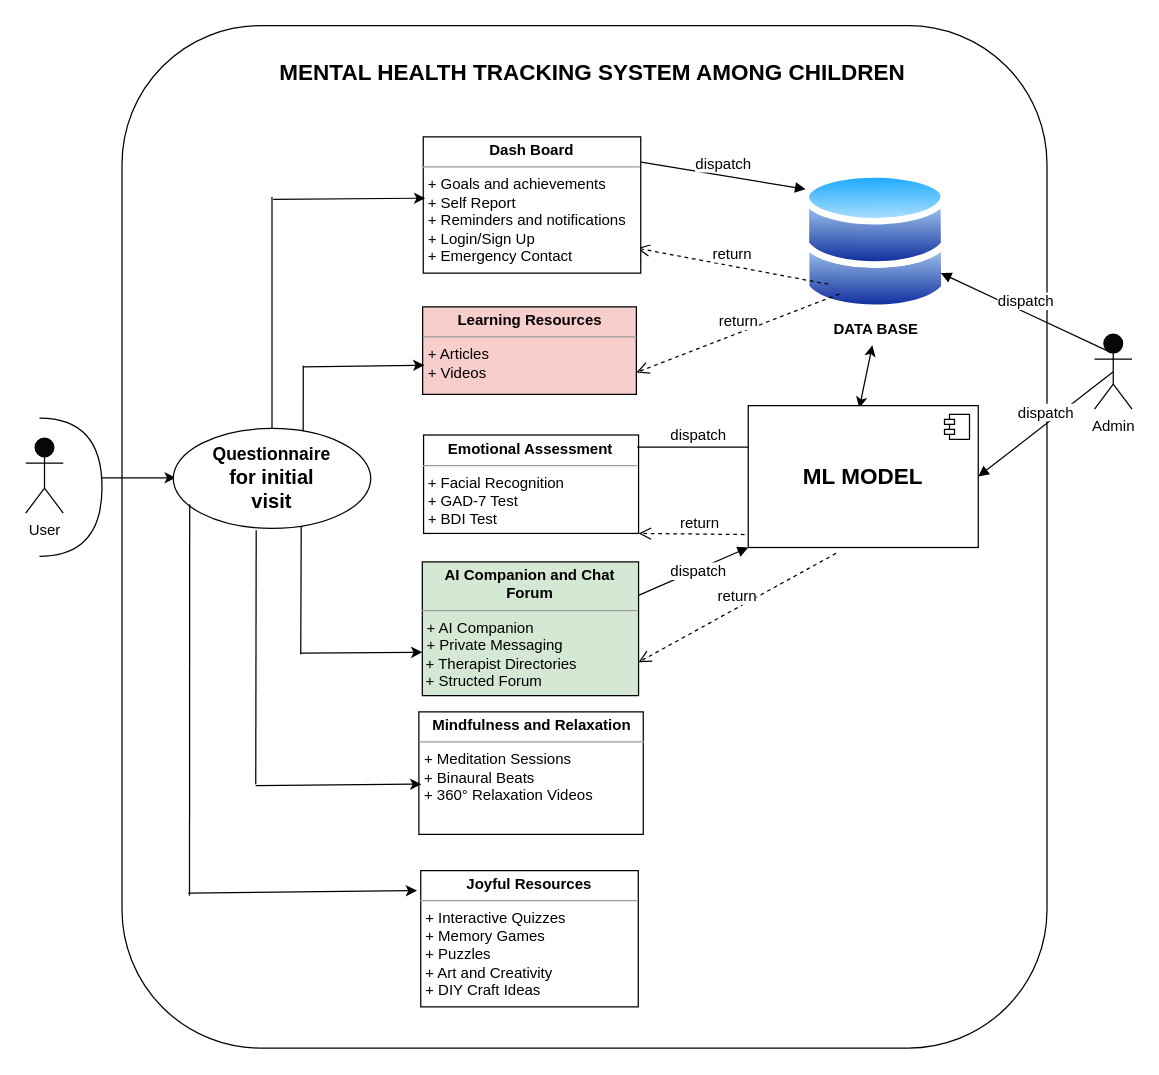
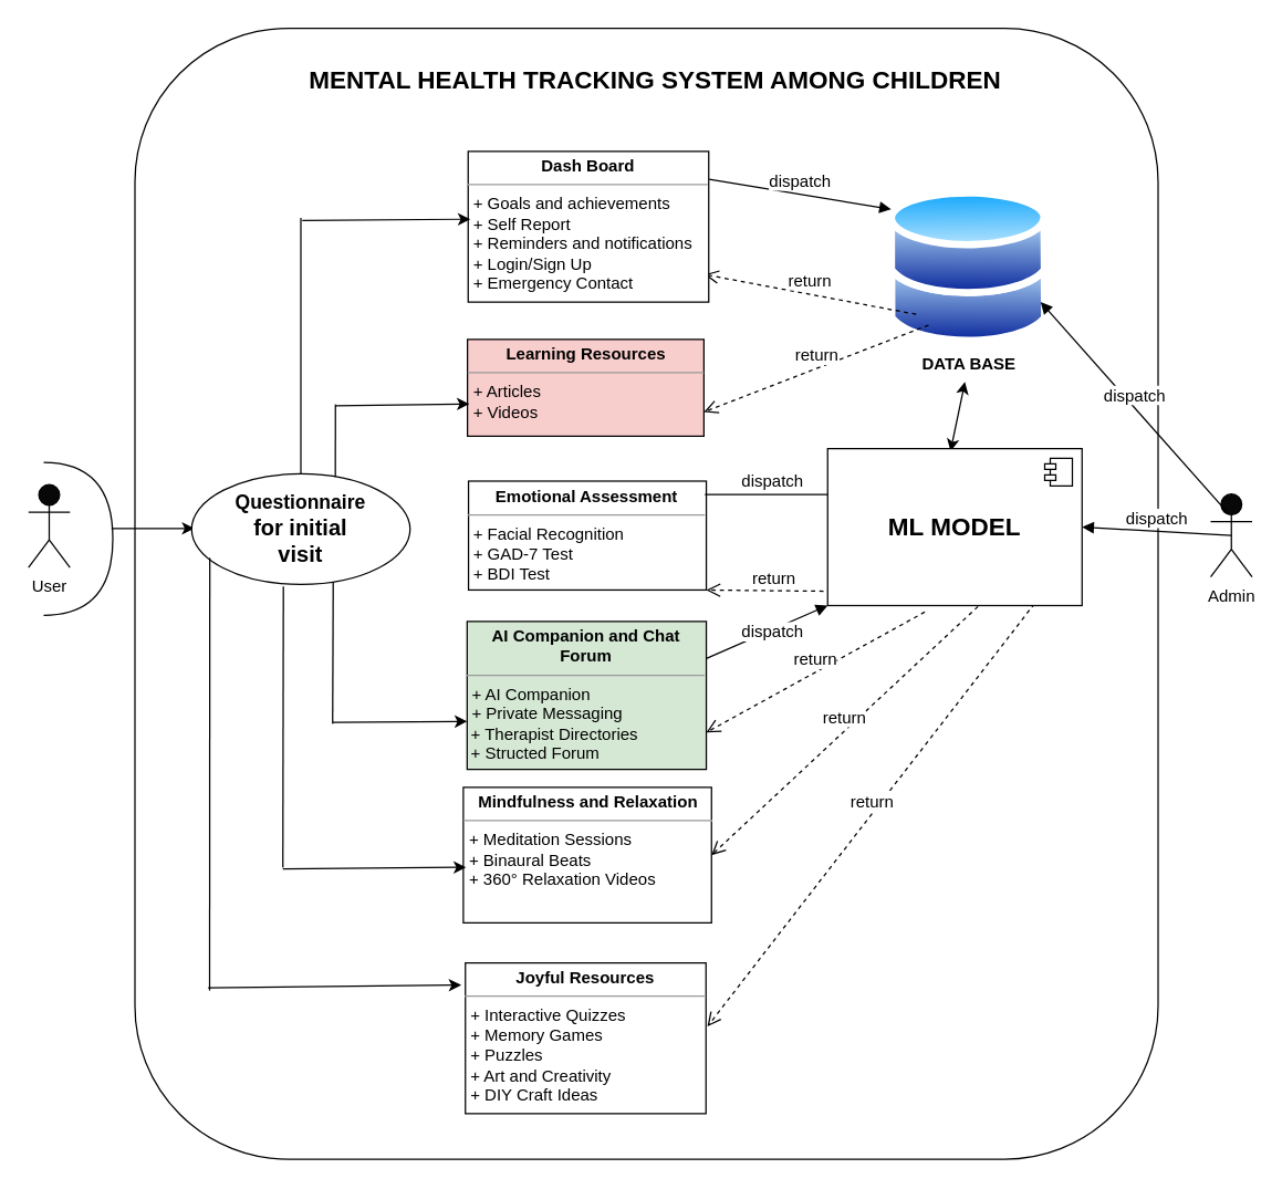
  <mxCell id="0" />
  <mxCell id="1" parent="0" />
  <mxCell id="2" value="" style="rounded=1;whiteSpace=wrap;html=1;sketch=0;strokeColor=default;align=center;verticalAlign=middle;fontFamily=Helvetica;fontSize=12;fontColor=default;fillColor=default;" parent="1" vertex="1"><mxGeometry x="97" y="20" width="740" height="818" as="geometry" /></mxCell>
  <mxCell id="3" value="" style="html=1;points=[[0,0,0,0,5],[0,1,0,0,-5],[1,0,0,0,5],[1,1,0,0,-5]];perimeter=orthogonalPerimeter;outlineConnect=0;targetShapes=umlLifeline;portConstraint=eastwest;newEdgeStyle={&quot;curved&quot;:0,&quot;rounded&quot;:0};sketch=0;strokeColor=default;align=center;verticalAlign=middle;fontFamily=Helvetica;fontSize=12;fontColor=default;fillColor=default;" parent="1" vertex="1"><mxGeometry x="662" y="153.84" width="10" height="78" as="geometry" /></mxCell>
  <mxCell id="4" value="" style="image;aspect=fixed;perimeter=ellipsePerimeter;html=1;align=center;shadow=0;dashed=0;spacingTop=3;image=img/lib/active_directory/databases.svg;" parent="1" vertex="1"><mxGeometry x="642" y="136" width="116" height="113.68" as="geometry" /></mxCell>
  <mxCell id="5" value="" style="html=1;points=[[0,0,0,0,5],[0,1,0,0,-5],[1,0,0,0,5],[1,1,0,0,-5]];perimeter=orthogonalPerimeter;outlineConnect=0;targetShapes=umlLifeline;portConstraint=eastwest;newEdgeStyle={&quot;curved&quot;:0,&quot;rounded&quot;:0};sketch=0;strokeColor=default;align=center;verticalAlign=middle;fontFamily=Helvetica;fontSize=12;fontColor=default;fillColor=default;" parent="1" vertex="1"><mxGeometry x="767" y="352.5" width="10" height="80" as="geometry" /></mxCell>
  <mxCell id="6" value="dispatch" style="html=1;verticalAlign=bottom;endArrow=block;curved=0;rounded=0;entryX=0;entryY=1;entryDx=0;entryDy=0;fontFamily=Helvetica;fontSize=12;fontColor=default;exitX=1;exitY=0.25;exitDx=0;exitDy=0;" parent="1" source="18" target="41" edge="1"><mxGeometry x="0.011" y="-10" relative="1" as="geometry"><mxPoint x="699.47" y="368" as="sourcePoint" /><mxPoint as="offset" /></mxGeometry></mxCell>
  <mxCell id="7" value="return" style="html=1;verticalAlign=bottom;endArrow=open;dashed=1;endSize=8;curved=0;rounded=0;exitX=0.382;exitY=1.041;exitDx=0;exitDy=0;fontFamily=Helvetica;fontSize=12;fontColor=default;entryX=1;entryY=0.75;entryDx=0;entryDy=0;exitPerimeter=0;" parent="1" source="41" target="18" edge="1"><mxGeometry relative="1" as="geometry"><mxPoint x="548.002" y="538.53" as="targetPoint" /></mxGeometry></mxCell>
  <mxCell id="8" value="dispatch" style="html=1;verticalAlign=bottom;endArrow=block;curved=0;rounded=0;entryX=0.017;entryY=0.131;entryDx=0;entryDy=0;fontFamily=Helvetica;fontSize=12;fontColor=default;exitX=1.002;exitY=0.185;exitDx=0;exitDy=0;exitPerimeter=0;entryPerimeter=0;" parent="1" source="15" target="4" edge="1"><mxGeometry relative="1" as="geometry"><mxPoint x="592" y="179.16" as="sourcePoint" /></mxGeometry></mxCell>
  <mxCell id="9" value="return" style="html=1;verticalAlign=bottom;endArrow=open;dashed=1;endSize=8;curved=0;rounded=0;exitX=0;exitY=1;exitDx=0;exitDy=-5;fontFamily=Helvetica;fontSize=12;fontColor=default;entryX=0.983;entryY=0.817;entryDx=0;entryDy=0;entryPerimeter=0;" parent="1" source="3" target="15" edge="1"><mxGeometry relative="1" as="geometry"><mxPoint x="592" y="249.16" as="targetPoint" /></mxGeometry></mxCell>
  <mxCell id="10" value="" style="html=1;points=[[0,0,0,0,5],[0,1,0,0,-5],[1,0,0,0,5],[1,1,0,0,-5]];perimeter=orthogonalPerimeter;outlineConnect=0;targetShapes=umlLifeline;portConstraint=eastwest;newEdgeStyle={&quot;curved&quot;:0,&quot;rounded&quot;:0};sketch=0;strokeColor=default;align=center;verticalAlign=middle;fontFamily=Helvetica;fontSize=12;fontColor=default;fillColor=default;" parent="1" vertex="1"><mxGeometry x="607" y="352.25" width="10" height="80" as="geometry" /></mxCell>
  <mxCell id="11" value="User" style="shape=umlActor;verticalLabelPosition=bottom;verticalAlign=top;html=1;fillColor=#080808;" parent="1" vertex="1"><mxGeometry x="20" y="350" width="30" height="60" as="geometry" /></mxCell>
  <mxCell id="12" value="" style="shape=requiredInterface;html=1;verticalLabelPosition=bottom;sketch=0;" parent="1" vertex="1"><mxGeometry x="31" y="334" width="50" height="110.5" as="geometry" /></mxCell>
  <mxCell id="13" value="" style="endArrow=classic;html=1;rounded=0;" parent="1" edge="1"><mxGeometry width="50" height="50" relative="1" as="geometry"><mxPoint x="80" y="381.75" as="sourcePoint" /><mxPoint x="140" y="381.75" as="targetPoint" /></mxGeometry></mxCell>
  <mxCell id="14" value="&lt;div style=&quot;&quot;&gt;&lt;b style=&quot;background-color: initial;&quot;&gt;&lt;font style=&quot;font-size: 14px;&quot;&gt;Questionnaire&lt;/font&gt;&lt;/b&gt;&lt;/div&gt;&lt;b&gt;&lt;font size=&quot;3&quot;&gt;&lt;div style=&quot;&quot;&gt;&lt;b style=&quot;background-color: initial;&quot;&gt;for initial&lt;/b&gt;&lt;/div&gt;&lt;div style=&quot;&quot;&gt;&lt;b style=&quot;background-color: initial;&quot;&gt;visit&lt;/b&gt;&lt;/div&gt;&lt;/font&gt;&lt;/b&gt;" style="ellipse;whiteSpace=wrap;html=1;align=center;" parent="1" vertex="1"><mxGeometry x="138" y="342.25" width="158" height="80" as="geometry" /></mxCell>
  <mxCell id="15" value="&lt;p style=&quot;margin:0px;margin-top:4px;text-align:center;&quot;&gt;&lt;b&gt;Dash Board&lt;/b&gt;&lt;/p&gt;&lt;hr size=&quot;1&quot;&gt;&lt;p style=&quot;margin:0px;margin-left:4px;&quot;&gt;+ Goals and achievements&lt;/p&gt;&lt;p style=&quot;margin:0px;margin-left:4px;&quot;&gt;+ Self Report&lt;/p&gt;&lt;p style=&quot;margin:0px;margin-left:4px;&quot;&gt;+ Reminders and notifications&lt;/p&gt;&lt;p style=&quot;margin:0px;margin-left:4px;&quot;&gt;+ Login/Sign Up&lt;/p&gt;&lt;p style=&quot;margin:0px;margin-left:4px;&quot;&gt;+ Emergency Contact&lt;/p&gt;&lt;p style=&quot;margin:0px;margin-left:4px;&quot;&gt;&lt;br&gt;&lt;/p&gt;" style="verticalAlign=top;align=left;overflow=fill;fontSize=12;fontFamily=Helvetica;html=1;whiteSpace=wrap;" parent="1" vertex="1"><mxGeometry x="338" y="109" width="174" height="109" as="geometry" /></mxCell>
  <mxCell id="16" value="&lt;p style=&quot;margin:0px;margin-top:4px;text-align:center;&quot;&gt;&lt;b&gt;Learning Resources&lt;/b&gt;&lt;/p&gt;&lt;hr size=&quot;1&quot;&gt;&lt;p style=&quot;margin:0px;margin-left:4px;&quot;&gt;+ Articles&lt;/p&gt;&lt;p style=&quot;margin:0px;margin-left:4px;&quot;&gt;+ Videos&lt;/p&gt;&lt;p style=&quot;margin:0px;margin-left:4px;&quot;&gt;&lt;br&gt;&lt;/p&gt;" style="verticalAlign=top;align=left;overflow=fill;fontSize=12;fontFamily=Helvetica;html=1;whiteSpace=wrap;fillColor=#f8cecc;" parent="1" vertex="1"><mxGeometry x="337.5" y="245" width="171" height="70" as="geometry" /></mxCell>
  <mxCell id="17" value="&lt;p style=&quot;margin:0px;margin-top:4px;text-align:center;&quot;&gt;&lt;b&gt;Emotional Assessment&lt;/b&gt;&lt;/p&gt;&lt;hr size=&quot;1&quot;&gt;&lt;p style=&quot;margin:0px;margin-left:4px;&quot;&gt;+ Facial Recognition&lt;/p&gt;&lt;p style=&quot;margin:0px;margin-left:4px;&quot;&gt;+ GAD-7 Test&lt;/p&gt;&lt;p style=&quot;margin:0px;margin-left:4px;&quot;&gt;+ BDI Test&lt;/p&gt;&lt;p style=&quot;margin:0px;margin-left:4px;&quot;&gt;&lt;br&gt;&lt;/p&gt;" style="verticalAlign=top;align=left;overflow=fill;fontSize=12;fontFamily=Helvetica;html=1;whiteSpace=wrap;" parent="1" vertex="1"><mxGeometry x="338.25" y="347.5" width="172" height="78.75" as="geometry" /></mxCell>
  <mxCell id="18" value="&lt;p style=&quot;margin:0px;margin-top:4px;text-align:center;&quot;&gt;&lt;b&gt;AI Companion and Chat Forum&lt;/b&gt;&lt;/p&gt;&lt;hr size=&quot;1&quot;&gt;&lt;p style=&quot;margin:0px;margin-left:4px;&quot;&gt;+ AI Companion&lt;/p&gt;&lt;p style=&quot;margin:0px;margin-left:4px;&quot;&gt;+ Private Messaging&lt;/p&gt;&amp;nbsp;+ Therapist Directories&lt;br&gt;&amp;nbsp;+ Structed Forum&lt;br&gt;&lt;p style=&quot;margin:0px;margin-left:4px;&quot;&gt;&lt;br&gt;&lt;/p&gt;" style="verticalAlign=top;align=left;overflow=fill;fontSize=12;fontFamily=Helvetica;html=1;whiteSpace=wrap;fillColor=#d5e8d4;" parent="1" vertex="1"><mxGeometry x="337.25" y="449" width="173" height="107" as="geometry" /></mxCell>
  <mxCell id="19" value="&lt;p style=&quot;margin:0px;margin-top:4px;text-align:center;&quot;&gt;&lt;b&gt;Mindfulness and Relaxation&lt;/b&gt;&lt;br&gt;&lt;/p&gt;&lt;hr size=&quot;1&quot;&gt;&lt;p style=&quot;margin:0px;margin-left:4px;&quot;&gt;+ Meditation Sessions&lt;/p&gt;&lt;p style=&quot;margin:0px;margin-left:4px;&quot;&gt;+ Binaural Beats&lt;/p&gt;&lt;p style=&quot;margin:0px;margin-left:4px;&quot;&gt;+ 360° Relaxation Videos&lt;/p&gt;&lt;p style=&quot;margin:0px;margin-left:4px;&quot;&gt;&lt;br&gt;&lt;/p&gt;" style="verticalAlign=top;align=left;overflow=fill;fontSize=12;fontFamily=Helvetica;html=1;whiteSpace=wrap;" parent="1" vertex="1"><mxGeometry x="334.5" y="569" width="179.5" height="98" as="geometry" /></mxCell>
  <mxCell id="20" value="" style="endArrow=classic;html=1;rounded=0;entryX=0.011;entryY=0.59;entryDx=0;entryDy=0;entryPerimeter=0;" parent="1" target="19" edge="1"><mxGeometry width="50" height="50" relative="1" as="geometry"><mxPoint x="204" y="628" as="sourcePoint" /><mxPoint x="204.27" y="739.79" as="targetPoint" /></mxGeometry></mxCell>
  <mxCell id="21" value="" style="endArrow=none;html=1;rounded=0;exitX=0.42;exitY=1.017;exitDx=0;exitDy=0;exitPerimeter=0;" parent="1" source="14" edge="1"><mxGeometry width="50" height="50" relative="1" as="geometry"><mxPoint x="361" y="619" as="sourcePoint" /><mxPoint x="204" y="627" as="targetPoint" /></mxGeometry></mxCell>
  <mxCell id="22" value="" style="endArrow=none;html=1;rounded=0;" parent="1" source="14" edge="1"><mxGeometry width="50" height="50" relative="1" as="geometry"><mxPoint x="213" y="338" as="sourcePoint" /><mxPoint x="217" y="157" as="targetPoint" /></mxGeometry></mxCell>
  <mxCell id="23" value="" style="endArrow=classic;html=1;rounded=0;entryX=0.009;entryY=0.45;entryDx=0;entryDy=0;entryPerimeter=0;" parent="1" target="15" edge="1"><mxGeometry width="50" height="50" relative="1" as="geometry"><mxPoint x="218" y="159" as="sourcePoint" /><mxPoint x="411" y="269" as="targetPoint" /></mxGeometry></mxCell>
  <mxCell id="24" value="" style="endArrow=none;html=1;rounded=0;exitX=0.658;exitY=0.027;exitDx=0;exitDy=0;exitPerimeter=0;" parent="1" source="14" edge="1"><mxGeometry width="50" height="50" relative="1" as="geometry"><mxPoint x="361" y="319" as="sourcePoint" /><mxPoint x="242" y="292" as="targetPoint" /></mxGeometry></mxCell>
  <mxCell id="25" value="" style="endArrow=classic;html=1;rounded=0;entryX=0.008;entryY=0.666;entryDx=0;entryDy=0;entryPerimeter=0;" parent="1" target="16" edge="1"><mxGeometry width="50" height="50" relative="1" as="geometry"><mxPoint x="242" y="293" as="sourcePoint" /><mxPoint x="411" y="269" as="targetPoint" /></mxGeometry></mxCell>
  <mxCell id="26" value="&lt;p style=&quot;margin:0px;margin-top:4px;text-align:center;&quot;&gt;&lt;b&gt;Joyful Resources&lt;/b&gt;&lt;/p&gt;&lt;hr size=&quot;1&quot;&gt;&lt;p style=&quot;margin:0px;margin-left:4px;&quot;&gt;+ Interactive Quizzes&lt;/p&gt;&lt;p style=&quot;margin:0px;margin-left:4px;&quot;&gt;+ Memory Games&lt;/p&gt;&lt;p style=&quot;margin:0px;margin-left:4px;&quot;&gt;+ Puzzles&lt;/p&gt;&lt;p style=&quot;margin:0px;margin-left:4px;&quot;&gt;+ Art and Creativity&lt;/p&gt;&lt;p style=&quot;margin:0px;margin-left:4px;&quot;&gt;+ DIY Craft Ideas&lt;/p&gt;&lt;p style=&quot;margin:0px;margin-left:4px;&quot;&gt;&lt;br&gt;&lt;/p&gt;" style="verticalAlign=top;align=left;overflow=fill;fontSize=12;fontFamily=Helvetica;html=1;whiteSpace=wrap;" parent="1" vertex="1"><mxGeometry x="336" y="696" width="174" height="109" as="geometry" /></mxCell>
  <mxCell id="27" value="&lt;b&gt;DATA BASE&lt;/b&gt;" style="text;html=1;align=center;verticalAlign=middle;resizable=0;points=[];autosize=1;strokeColor=none;fillColor=none;" parent="1" vertex="1"><mxGeometry x="657" y="249.68" width="86" height="26" as="geometry" /></mxCell>
  <mxCell id="28" value="dispatch" style="html=1;verticalAlign=bottom;endArrow=block;curved=0;rounded=0;entryX=0;entryY=0;entryDx=0;entryDy=5;fontFamily=Helvetica;fontSize=12;fontColor=default;exitX=0.994;exitY=0.123;exitDx=0;exitDy=0;exitPerimeter=0;" parent="1" source="17" target="10" edge="1"><mxGeometry relative="1" as="geometry"><mxPoint x="510" y="350" as="sourcePoint" /></mxGeometry></mxCell>
  <mxCell id="29" value="return" style="html=1;verticalAlign=bottom;endArrow=open;dashed=1;endSize=8;curved=0;rounded=0;exitX=0;exitY=1;exitDx=0;exitDy=-5;fontFamily=Helvetica;fontSize=12;fontColor=default;entryX=1;entryY=1;entryDx=0;entryDy=0;" parent="1" source="10" target="17" edge="1"><mxGeometry relative="1" as="geometry"><mxPoint x="534.84" y="419.5" as="targetPoint" /></mxGeometry></mxCell>
  <mxCell id="30" value="" style="endArrow=classic;html=1;rounded=0;fontFamily=Helvetica;fontSize=12;fontColor=default;" parent="1" edge="1"><mxGeometry width="50" height="50" relative="1" as="geometry"><mxPoint x="150" y="714" as="sourcePoint" /><mxPoint x="333" y="712" as="targetPoint" /></mxGeometry></mxCell>
  <mxCell id="31" value="" style="endArrow=none;html=1;rounded=0;fontFamily=Helvetica;fontSize=12;fontColor=default;exitX=0;exitY=1;exitDx=0;exitDy=0;" parent="1" edge="1"><mxGeometry width="50" height="50" relative="1" as="geometry"><mxPoint x="151.139" y="403.004" as="sourcePoint" /><mxPoint x="151" y="716" as="targetPoint" /></mxGeometry></mxCell>
  <mxCell id="32" value="" style="endArrow=none;html=1;rounded=0;fontFamily=Helvetica;fontSize=12;fontColor=default;exitX=0.648;exitY=0.977;exitDx=0;exitDy=0;exitPerimeter=0;" parent="1" source="14" edge="1"><mxGeometry width="50" height="50" relative="1" as="geometry"><mxPoint x="393" y="650" as="sourcePoint" /><mxPoint x="240" y="523" as="targetPoint" /></mxGeometry></mxCell>
  <mxCell id="33" value="" style="endArrow=classic;html=1;rounded=0;fontFamily=Helvetica;fontSize=12;fontColor=default;entryX=0;entryY=0.676;entryDx=0;entryDy=0;entryPerimeter=0;" parent="1" target="18" edge="1"><mxGeometry width="50" height="50" relative="1" as="geometry"><mxPoint x="240" y="522" as="sourcePoint" /><mxPoint x="443" y="600" as="targetPoint" /></mxGeometry></mxCell>
- <mxCell id="34" value="Admin" style="shape=umlActor;verticalLabelPosition=bottom;verticalAlign=top;html=1;fillColor=#080808;" parent="1" vertex="1"><mxGeometry x="875" y="266.88" width="30" height="60" as="geometry" /></mxCell>
+ <mxCell id="34" value="Admin" style="shape=umlActor;verticalLabelPosition=bottom;verticalAlign=top;html=1;fillColor=#080808;" parent="1" vertex="1"><mxGeometry x="875" y="356.88" width="30" height="60" as="geometry" /></mxCell>
  <mxCell id="35" value="dispatch" style="html=1;verticalAlign=bottom;endArrow=block;curved=0;rounded=0;fontFamily=Helvetica;fontSize=12;fontColor=default;entryX=1;entryY=0.75;entryDx=0;entryDy=0;exitX=0.447;exitY=0.245;exitDx=0;exitDy=0;exitPerimeter=0;" parent="1" source="34" target="4" edge="1"><mxGeometry width="80" relative="1" as="geometry"><mxPoint x="886" y="360" as="sourcePoint" /><mxPoint x="826" y="283" as="targetPoint" /></mxGeometry></mxCell>
  <mxCell id="36" value="return" style="html=1;verticalAlign=bottom;endArrow=open;dashed=1;endSize=8;curved=0;rounded=0;fontFamily=Helvetica;fontSize=12;fontColor=default;exitX=0.25;exitY=0.868;exitDx=0;exitDy=0;exitPerimeter=0;entryX=1;entryY=0.75;entryDx=0;entryDy=0;" parent="1" source="4" target="16" edge="1"><mxGeometry relative="1" as="geometry"><mxPoint x="458" y="325" as="sourcePoint" /><mxPoint x="378" y="325" as="targetPoint" /></mxGeometry></mxCell>
  <mxCell id="37" value="" style="endArrow=classic;startArrow=classic;html=1;rounded=0;fontFamily=Helvetica;fontSize=12;fontColor=default;exitX=0.483;exitY=0.017;exitDx=0;exitDy=0;exitPerimeter=0;" parent="1" source="41" target="27" edge="1"><mxGeometry width="50" height="50" relative="1" as="geometry"><mxPoint x="689" y="342.25" as="sourcePoint" /><mxPoint x="736" y="312" as="targetPoint" /></mxGeometry></mxCell>
  <mxCell id="38" value="dispatch" style="html=1;verticalAlign=bottom;endArrow=block;curved=0;rounded=0;fontFamily=Helvetica;fontSize=12;fontColor=default;entryX=1;entryY=0.5;entryDx=0;entryDy=0;exitX=0.5;exitY=0.5;exitDx=0;exitDy=0;exitPerimeter=0;" parent="1" source="34" target="41" edge="1"><mxGeometry width="80" relative="1" as="geometry"><mxPoint x="829" y="511" as="sourcePoint" /><mxPoint x="909" y="511" as="targetPoint" /></mxGeometry></mxCell>
+ <mxCell id="39" value="return" style="html=1;verticalAlign=bottom;endArrow=open;dashed=1;endSize=8;curved=0;rounded=0;fontFamily=Helvetica;fontSize=12;fontColor=default;exitX=0.591;exitY=1.006;exitDx=0;exitDy=0;exitPerimeter=0;entryX=1;entryY=0.5;entryDx=0;entryDy=0;" parent="1" source="41" target="19" edge="1"><mxGeometry relative="1" as="geometry"><mxPoint x="720" y="621" as="sourcePoint" /><mxPoint x="640" y="621" as="targetPoint" /></mxGeometry></mxCell>
+ <mxCell id="40" value="return" style="html=1;verticalAlign=bottom;endArrow=open;dashed=1;endSize=8;curved=0;rounded=0;fontFamily=Helvetica;fontSize=12;fontColor=default;exitX=0.813;exitY=0.988;exitDx=0;exitDy=0;exitPerimeter=0;entryX=1.006;entryY=0.422;entryDx=0;entryDy=0;entryPerimeter=0;" parent="1" source="41" target="26" edge="1"><mxGeometry relative="1" as="geometry"><mxPoint x="725" y="731" as="sourcePoint" /><mxPoint x="645" y="731" as="targetPoint" /></mxGeometry></mxCell>
  <mxCell id="41" value="&lt;b&gt;&lt;font style=&quot;font-size: 18px;&quot;&gt;ML MODEL&lt;/font&gt;&lt;/b&gt;" style="html=1;dropTarget=0;whiteSpace=wrap;" parent="1" vertex="1"><mxGeometry x="598" y="324" width="184" height="113.5" as="geometry" /></mxCell>
  <mxCell id="42" value="" style="shape=module;jettyWidth=8;jettyHeight=4;" parent="41" vertex="1"><mxGeometry x="1" width="20" height="20" relative="1" as="geometry"><mxPoint x="-27" y="7" as="offset" /></mxGeometry></mxCell>
  <mxCell id="43" value="&lt;b&gt;&lt;font style=&quot;font-size: 18px;&quot;&gt;MENTAL HEALTH TRACKING SYSTEM AMONG CHILDREN&lt;/font&gt;&lt;/b&gt;" style="text;html=1;align=center;verticalAlign=middle;resizable=0;points=[];autosize=1;strokeColor=none;fillColor=none;fontSize=12;fontFamily=Helvetica;fontColor=default;" parent="1" vertex="1"><mxGeometry x="214" y="41" width="518" height="34" as="geometry" /></mxCell>
